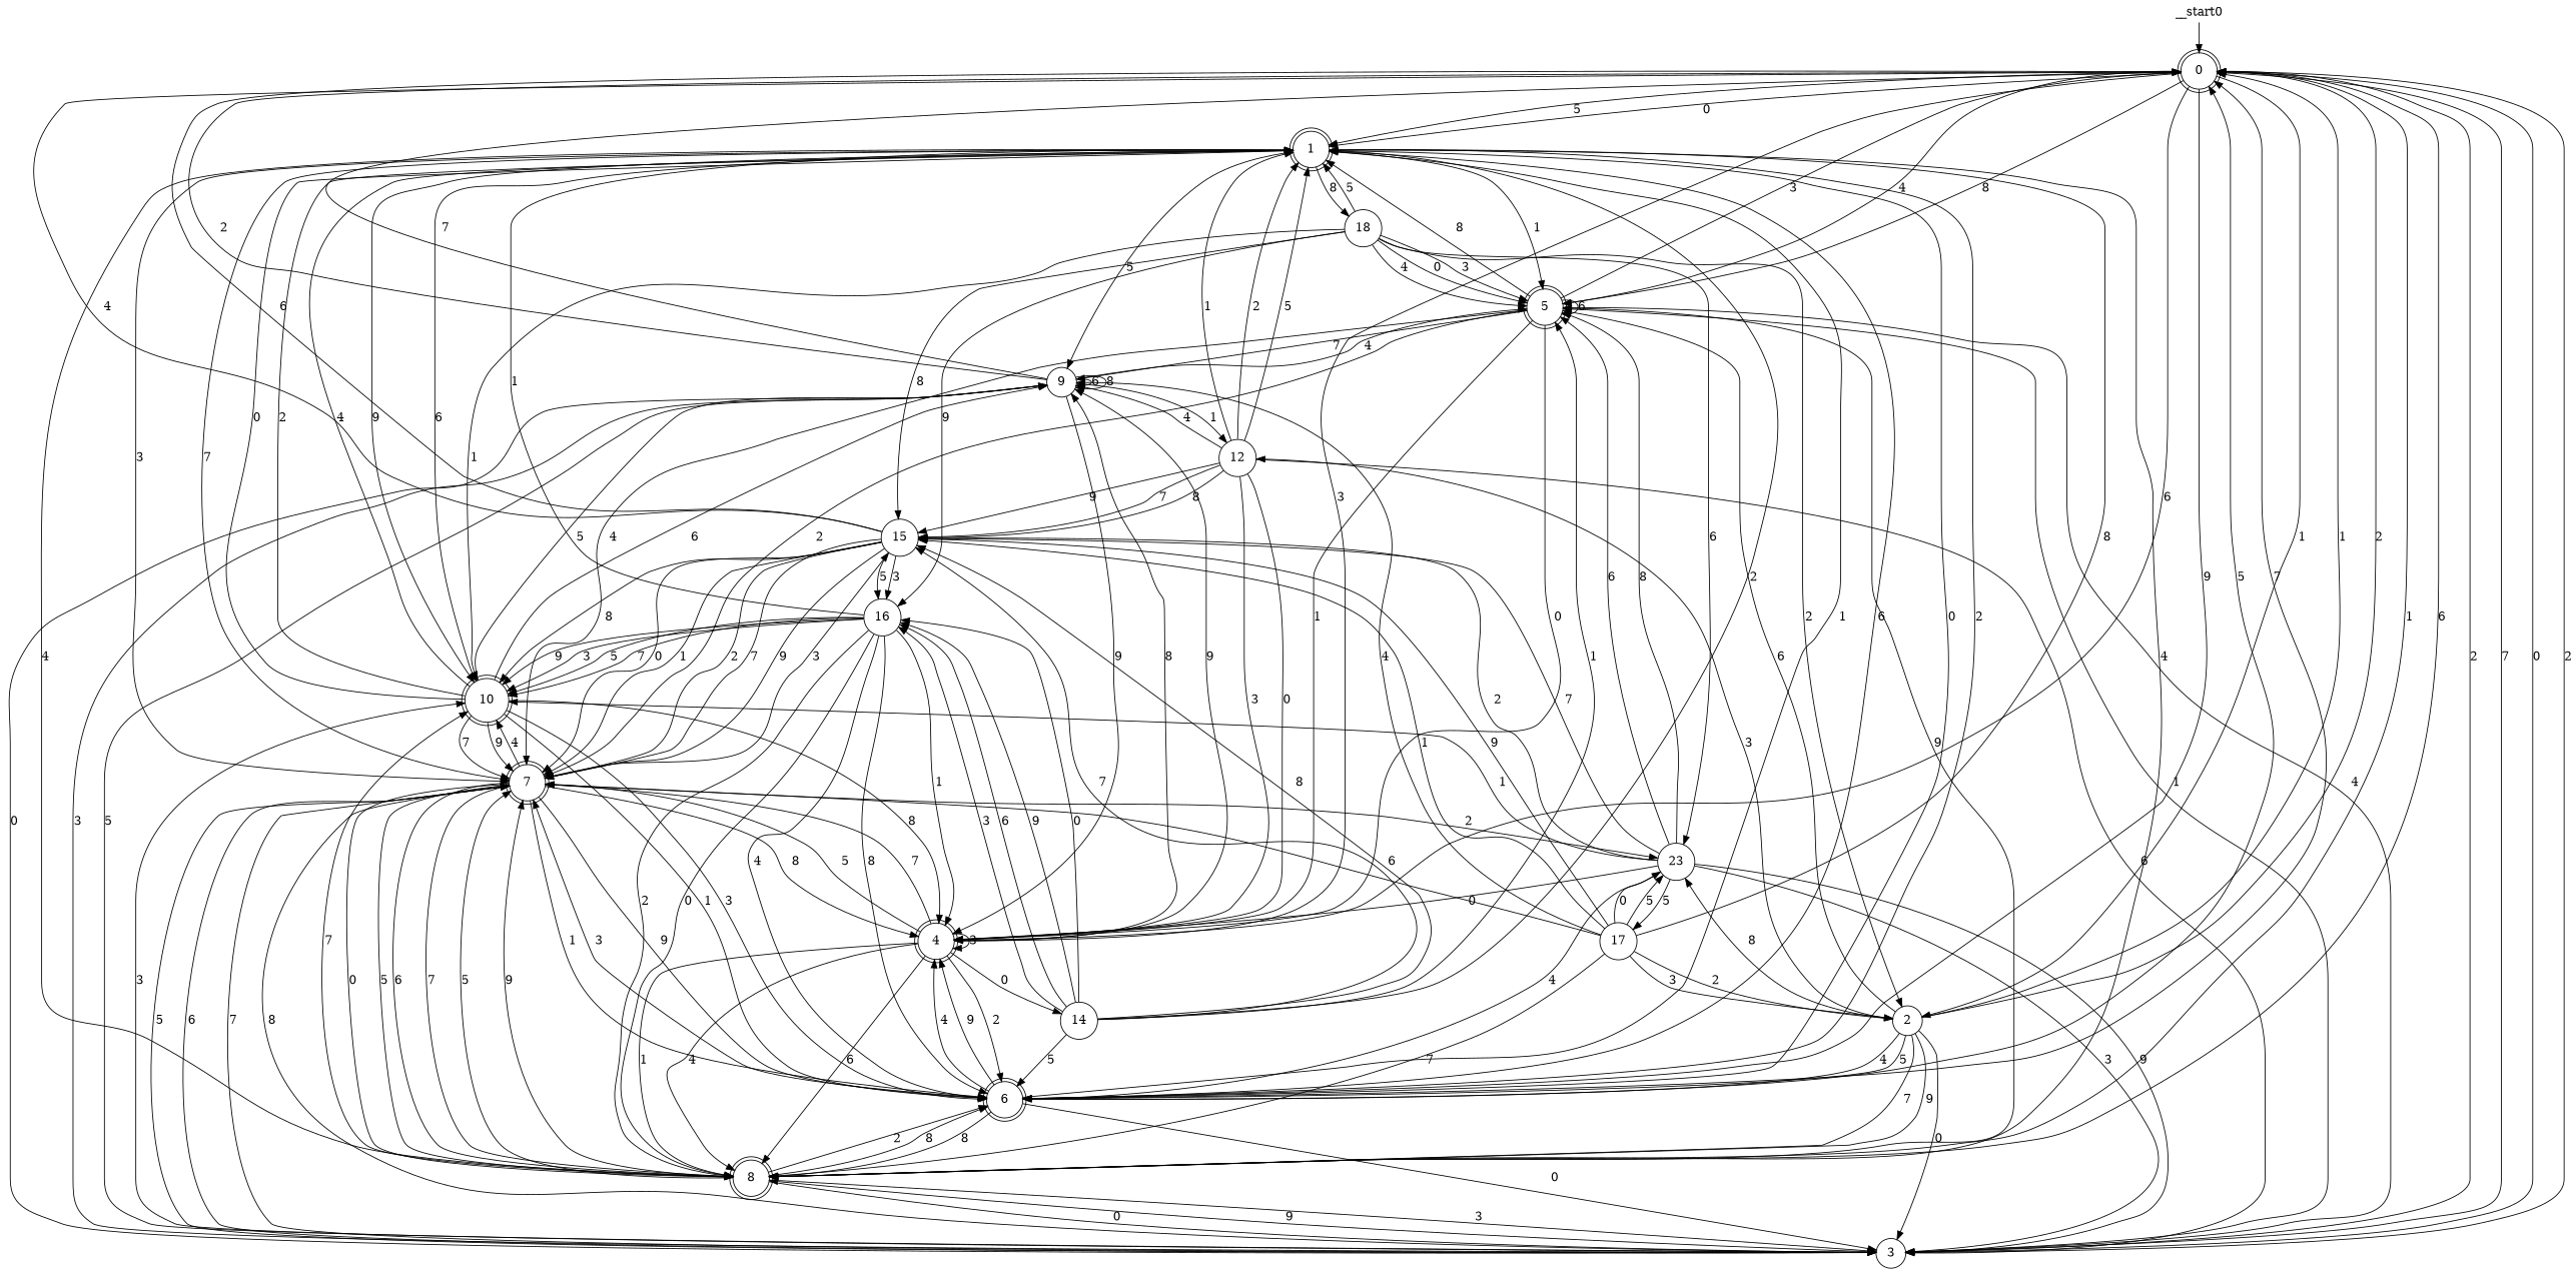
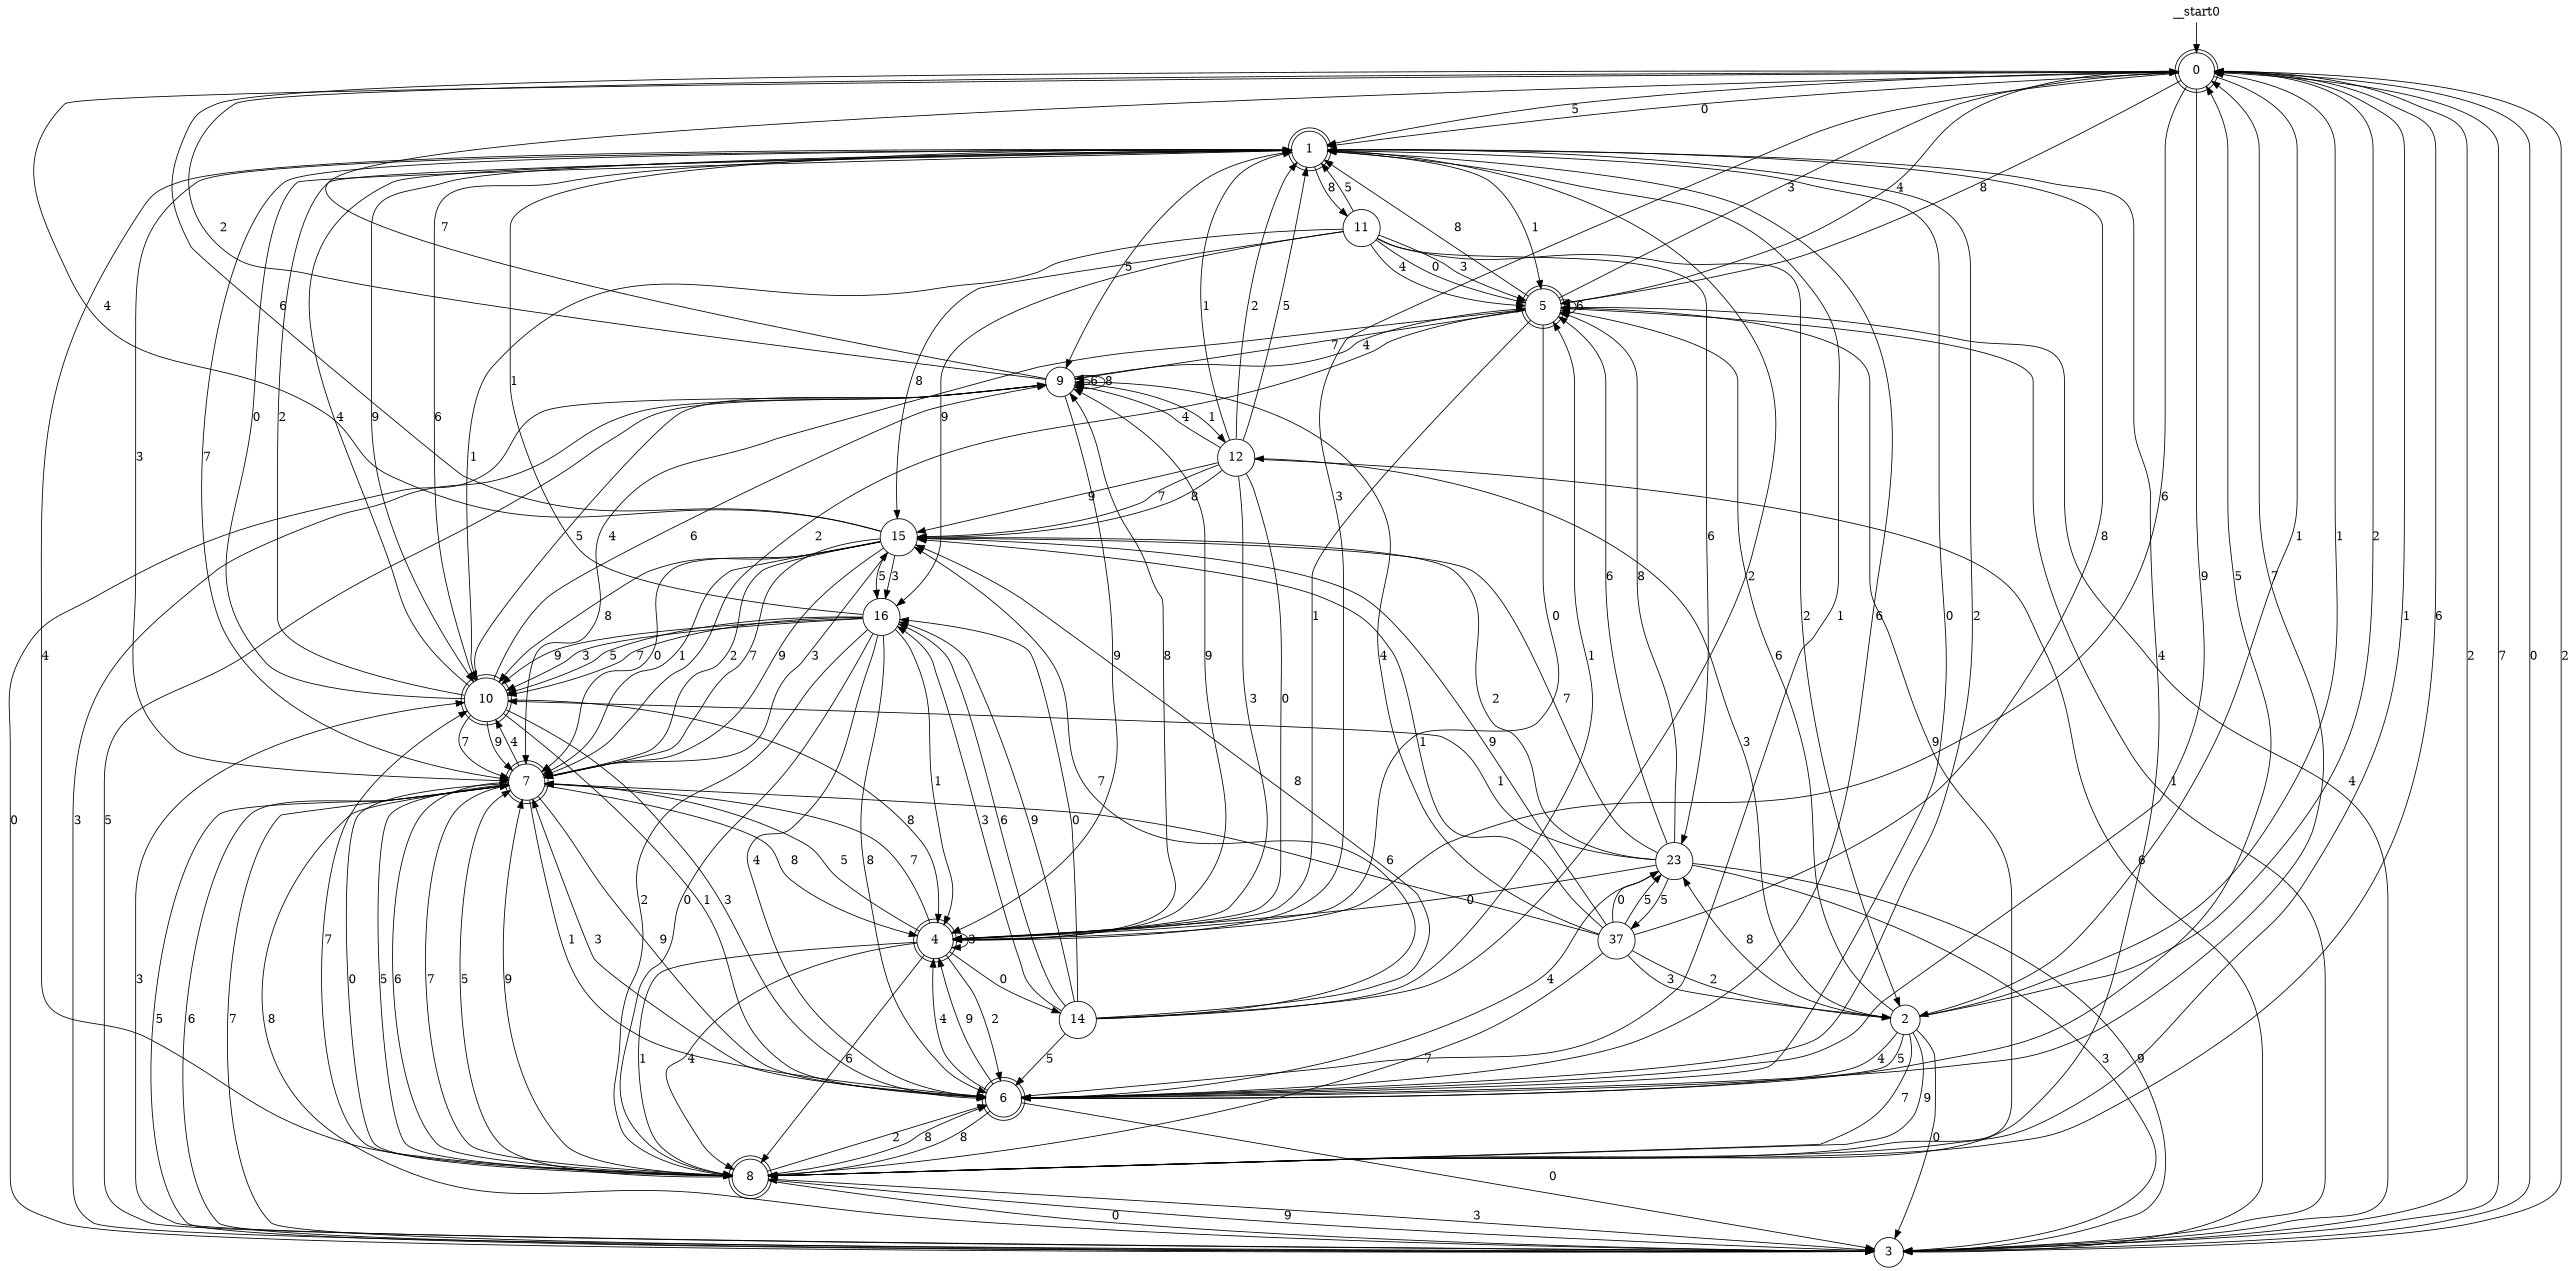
  digraph {
    node [shape=circle]
    n1 [label=0 shape=doublecircle]
    n2 [label=1 shape=doublecircle]
    n3 [label=2]
    n4 [label=3]
    n5 [label=4 shape=doublecircle]
    n6 [label=5 shape=doublecircle]
    n7 [label=6 shape=doublecircle]
    n8 [label=7 shape=doublecircle]
    n9 [label=8 shape=doublecircle]
    n10 [label=9]
    n11 [label=10 shape=doublecircle]
-   n12 [label=18]
+   n12 [label=11]
    n13 [label=12]
    n14 [label=23]
    n15 [label=14]
    n16 [label=15]
    n17 [label=16]
-   n18 [label=17]
+   n18 [label=37]
    __start0 [height=0 shape=none width=0]
    n1 -> n2 [label=0]
    n1 -> n2 [label=5]
    n1 -> n3 [label=1]
    n1 -> n4 [label=2]
    n1 -> n4 [label=7]
    n1 -> n5 [label=3]
    n1 -> n5 [label=6]
    n1 -> n6 [label=4]
    n1 -> n6 [label=8]
    n1 -> n7 [label=9]
    n2 -> n6 [label=1]
    n2 -> n7 [label=0]
    n2 -> n7 [label=2]
    n2 -> n8 [label=3]
    n2 -> n8 [label=7]
    n2 -> n9 [label=4]
    n2 -> n10 [label=5]
    n2 -> n11 [label=6]
    n2 -> n11 [label=9]
    n2 -> n12 [label=8]
    n3 -> n1 [label=1]
    n3 -> n1 [label=2]
    n3 -> n4 [label=0]
    n3 -> n6 [label=6]
    n3 -> n7 [label=4]
    n3 -> n7 [label=5]
    n3 -> n9 [label=7]
    n3 -> n9 [label=9]
    n3 -> n13 [label=3]
    n3 -> n14 [label=8]
    n4 -> n1 [label=0]
    n4 -> n1 [label=2]
    n4 -> n6 [label=1]
    n4 -> n6 [label=4]
    n4 -> n8 [label=5]
    n4 -> n8 [label=6]
    n4 -> n8 [label=7]
    n4 -> n8 [label=8]
    n4 -> n9 [label=9]
    n4 -> n11 [label=3]
    n5 -> n5 [label=3]
    n5 -> n7 [label=2]
    n5 -> n8 [label=5]
    n5 -> n8 [label=7]
    n5 -> n9 [label=1]
    n5 -> n9 [label=4]
    n5 -> n9 [label=6]
    n5 -> n10 [label=8]
    n5 -> n10 [label=9]
    n5 -> n15 [label=0]
    n6 -> n1 [label=3]
    n6 -> n2 [label=8]
    n6 -> n5 [label=0]
    n6 -> n5 [label=1]
    n6 -> n6 [label=6]
    n6 -> n8 [label=2]
    n6 -> n8 [label=4]
    n6 -> n9 [label=9]
    n6 -> n10 [label=7]
    n7 -> n1 [label=5]
    n7 -> n1 [label=7]
    n7 -> n2 [label=1]
    n7 -> n2 [label=6]
    n7 -> n4 [label=0]
    n7 -> n5 [label=4]
    n7 -> n5 [label=9]
    n7 -> n8 [label=3]
    n7 -> n9 [label=8]
    n8 -> n5 [label=8]
    n8 -> n7 [label=1]
    n8 -> n7 [label=9]
    n8 -> n9 [label=0]
    n8 -> n9 [label=5]
    n8 -> n9 [label=6]
    n8 -> n9 [label=7]
    n8 -> n11 [label=4]
-   n8 -> n14 [label=2]
    n8 -> n16 [label=3]
    n9 -> n1 [label=1]
    n9 -> n1 [label=6]
    n9 -> n2 [label=4]
    n9 -> n4 [label=0]
    n9 -> n4 [label=3]
    n9 -> n7 [label=2]
    n9 -> n7 [label=8]
    n9 -> n8 [label=5]
    n9 -> n8 [label=9]
    n9 -> n11 [label=7]
    n10 -> n1 [label=2]
    n10 -> n1 [label=7]
    n10 -> n4 [label=0]
    n10 -> n4 [label=3]
    n10 -> n4 [label=5]
    n10 -> n5 [label=9]
    n10 -> n6 [label=4]
    n10 -> n10 [label=6]
    n10 -> n10 [label=8]
    n10 -> n13 [label=1]
    n11 -> n2 [label=0]
    n11 -> n2 [label=2]
    n11 -> n2 [label=4]
    n11 -> n5 [label=8]
    n11 -> n7 [label=1]
    n11 -> n7 [label=3]
    n11 -> n8 [label=7]
    n11 -> n8 [label=9]
    n11 -> n10 [label=5]
    n11 -> n10 [label=6]
    n12 -> n2 [label=5]
    n12 -> n3 [label=2]
    n12 -> n6 [label=0]
    n12 -> n6 [label=3]
    n12 -> n6 [label=4]
    n12 -> n11 [label=1]
    n12 -> n14 [label=6]
    n12 -> n16 [label=8]
    n12 -> n17 [label=9]
    n13 -> n2 [label=1]
    n13 -> n2 [label=2]
    n13 -> n2 [label=5]
    n13 -> n4 [label=6]
    n13 -> n5 [label=0]
    n13 -> n5 [label=3]
    n13 -> n10 [label=4]
    n13 -> n16 [label=7]
    n13 -> n16 [label=8]
    n13 -> n16 [label=9]
    n14 -> n4 [label=3]
    n14 -> n4 [label=9]
    n14 -> n5 [label=0]
    n14 -> n6 [label=6]
    n14 -> n6 [label=8]
    n14 -> n7 [label=4]
    n14 -> n11 [label=1]
    n14 -> n16 [label=2]
    n14 -> n16 [label=7]
    n14 -> n18 [label=5]
    n15 -> n2 [label=2]
    n15 -> n6 [label=1]
    n15 -> n7 [label=5]
    n15 -> n16 [label=7]
    n15 -> n16 [label=8]
    n15 -> n17 [label=0]
    n15 -> n17 [label=3]
    n15 -> n17 [label=6]
    n15 -> n17 [label=9]
    n16 -> n1 [label=4]
    n16 -> n1 [label=6]
    n16 -> n8 [label=0]
    n16 -> n8 [label=1]
    n16 -> n8 [label=2]
    n16 -> n8 [label=7]
    n16 -> n8 [label=9]
    n16 -> n11 [label=8]
    n16 -> n17 [label=3]
    n16 -> n17 [label=5]
    n17 -> n2 [label=1]
    n17 -> n5 [label=1]
    n17 -> n7 [label=4]
    n17 -> n7 [label=8]
    n17 -> n9 [label=0]
    n17 -> n9 [label=2]
    n17 -> n11 [label=3]
    n17 -> n11 [label=5]
    n17 -> n11 [label=7]
    n17 -> n11 [label=9]
    n18 -> n2 [label=8]
    n18 -> n3 [label=2]
    n18 -> n3 [label=3]
    n18 -> n8 [label=6]
    n18 -> n9 [label=7]
    n18 -> n10 [label=4]
    n18 -> n14 [label=0]
    n18 -> n14 [label=5]
    n18 -> n16 [label=1]
    n18 -> n16 [label=9]
    __start0 -> n1
  }
